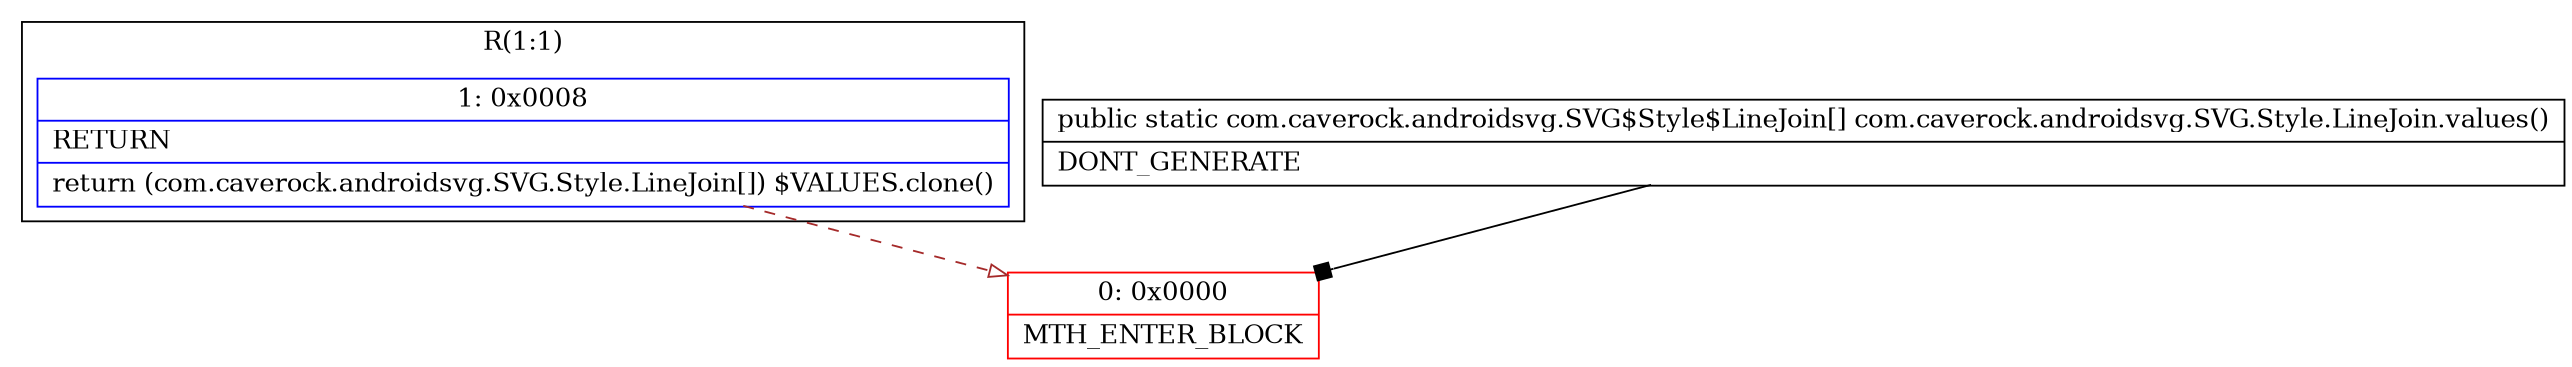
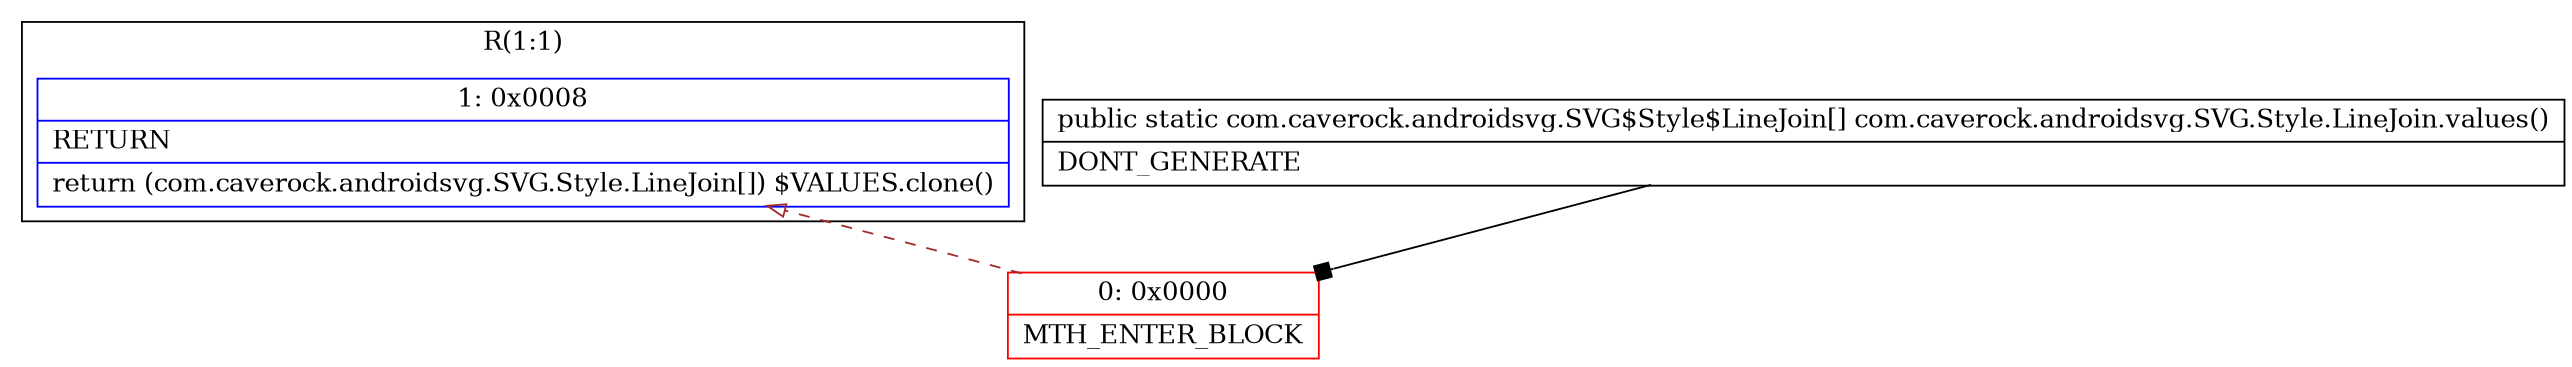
  digraph {
    node [shape=record]
    n1 [color=blue label="{1\:\ 0x0008|RETURN\l|return (com.caverock.androidsvg.SVG.Style.LineJoin[]) $VALUES.clone()\l}"]
    n2 [color=red label="{0\:\ 0x0000|MTH_ENTER_BLOCK\l}"]
    n3 [label="{public static com.caverock.androidsvg.SVG$Style$LineJoin[] com.caverock.androidsvg.SVG.Style.LineJoin.values()  | DONT_GENERATE\l}"]
    subgraph cluster_1 {
      label="R(1:1)"
      n1
    }
-   n1 -> n2 [color=brown style=dashed arrowhead=onormal]
+   n2 -> n1 [color=brown style=dashed arrowhead=onormal]
    n3 -> n2 [color=black style=solid arrowhead=box]
  }
